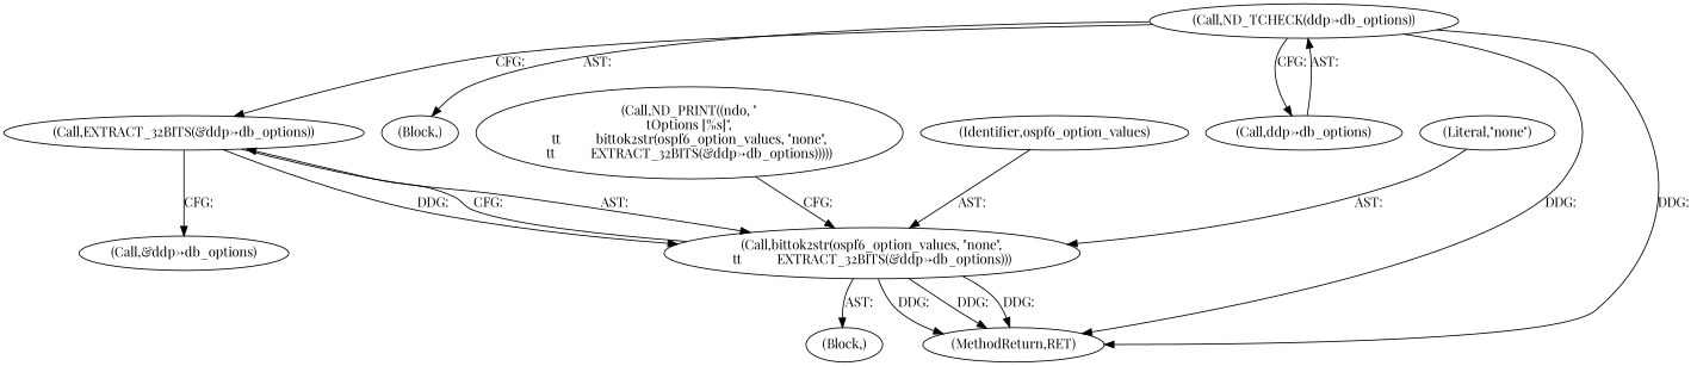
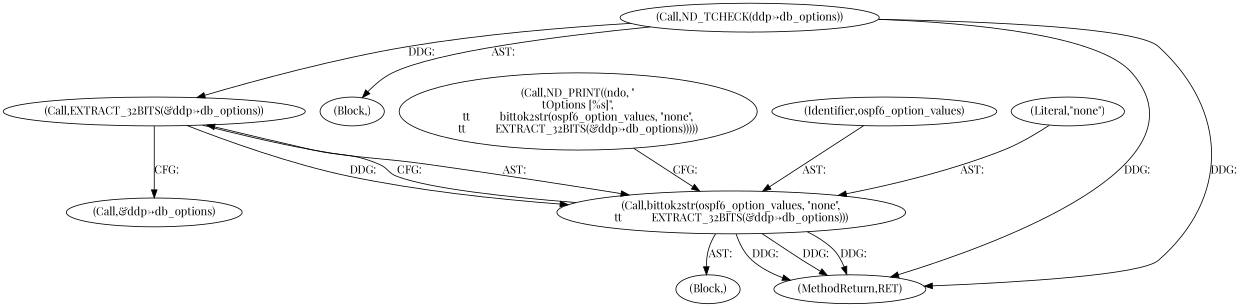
  digraph {
    fontname="Playfair Display"
    node [fontname="Playfair Display"]
    edge [fontname="Playfair Display"]
    n1 [label="(Call,ND_TCHECK(ddp->db_options))"]
    n2 [label="(Call,EXTRACT_32BITS(&ddp->db_options))"]
    n3 [label="(Block,)"]
    n4 [label="(MethodReturn,RET)"]
-   n5 [label="(Call,ddp->db_options)"]
    n6 [label="(Call,bittok2str(ospf6_option_values, \"none\",\n\t\t          EXTRACT_32BITS(&ddp->db_options)))"]
    n7 [label="(Call,&ddp->db_options)"]
    n8 [label="(Block,)"]
    n9 [label="(Call,ND_PRINT((ndo, \"\n\tOptions [%s]\",\n\t\t          bittok2str(ospf6_option_values, \"none\",\n\t\t          EXTRACT_32BITS(&ddp->db_options)))))"]
    n10 [label="(Identifier,ospf6_option_values)"]
    n11 [label="(Literal,\"none\")"]
-   n1 -> n2 [label="CFG: "]
+   n1 -> n2 [label="DDG: "]
    n1 -> n3 [label="AST: "]
    n1 -> n4 [label="DDG: "]
    n1 -> n4 [label="DDG: "]
-   n1 -> n5 [label="CFG: "]
    n2 -> n6 [label="AST: "]
    n2 -> n6 [label="DDG: "]
    n2 -> n7 [label="CFG: "]
-   n5 -> n1 [label="AST: "]
    n6 -> n2 [label="CFG: "]
    n6 -> n4 [label="DDG: "]
    n6 -> n4 [label="DDG: "]
    n6 -> n4 [label="DDG: "]
    n6 -> n8 [label="AST: "]
    n9 -> n6 [label="CFG: "]
    n10 -> n6 [label="AST: "]
    n11 -> n6 [label="AST: "]
  }
